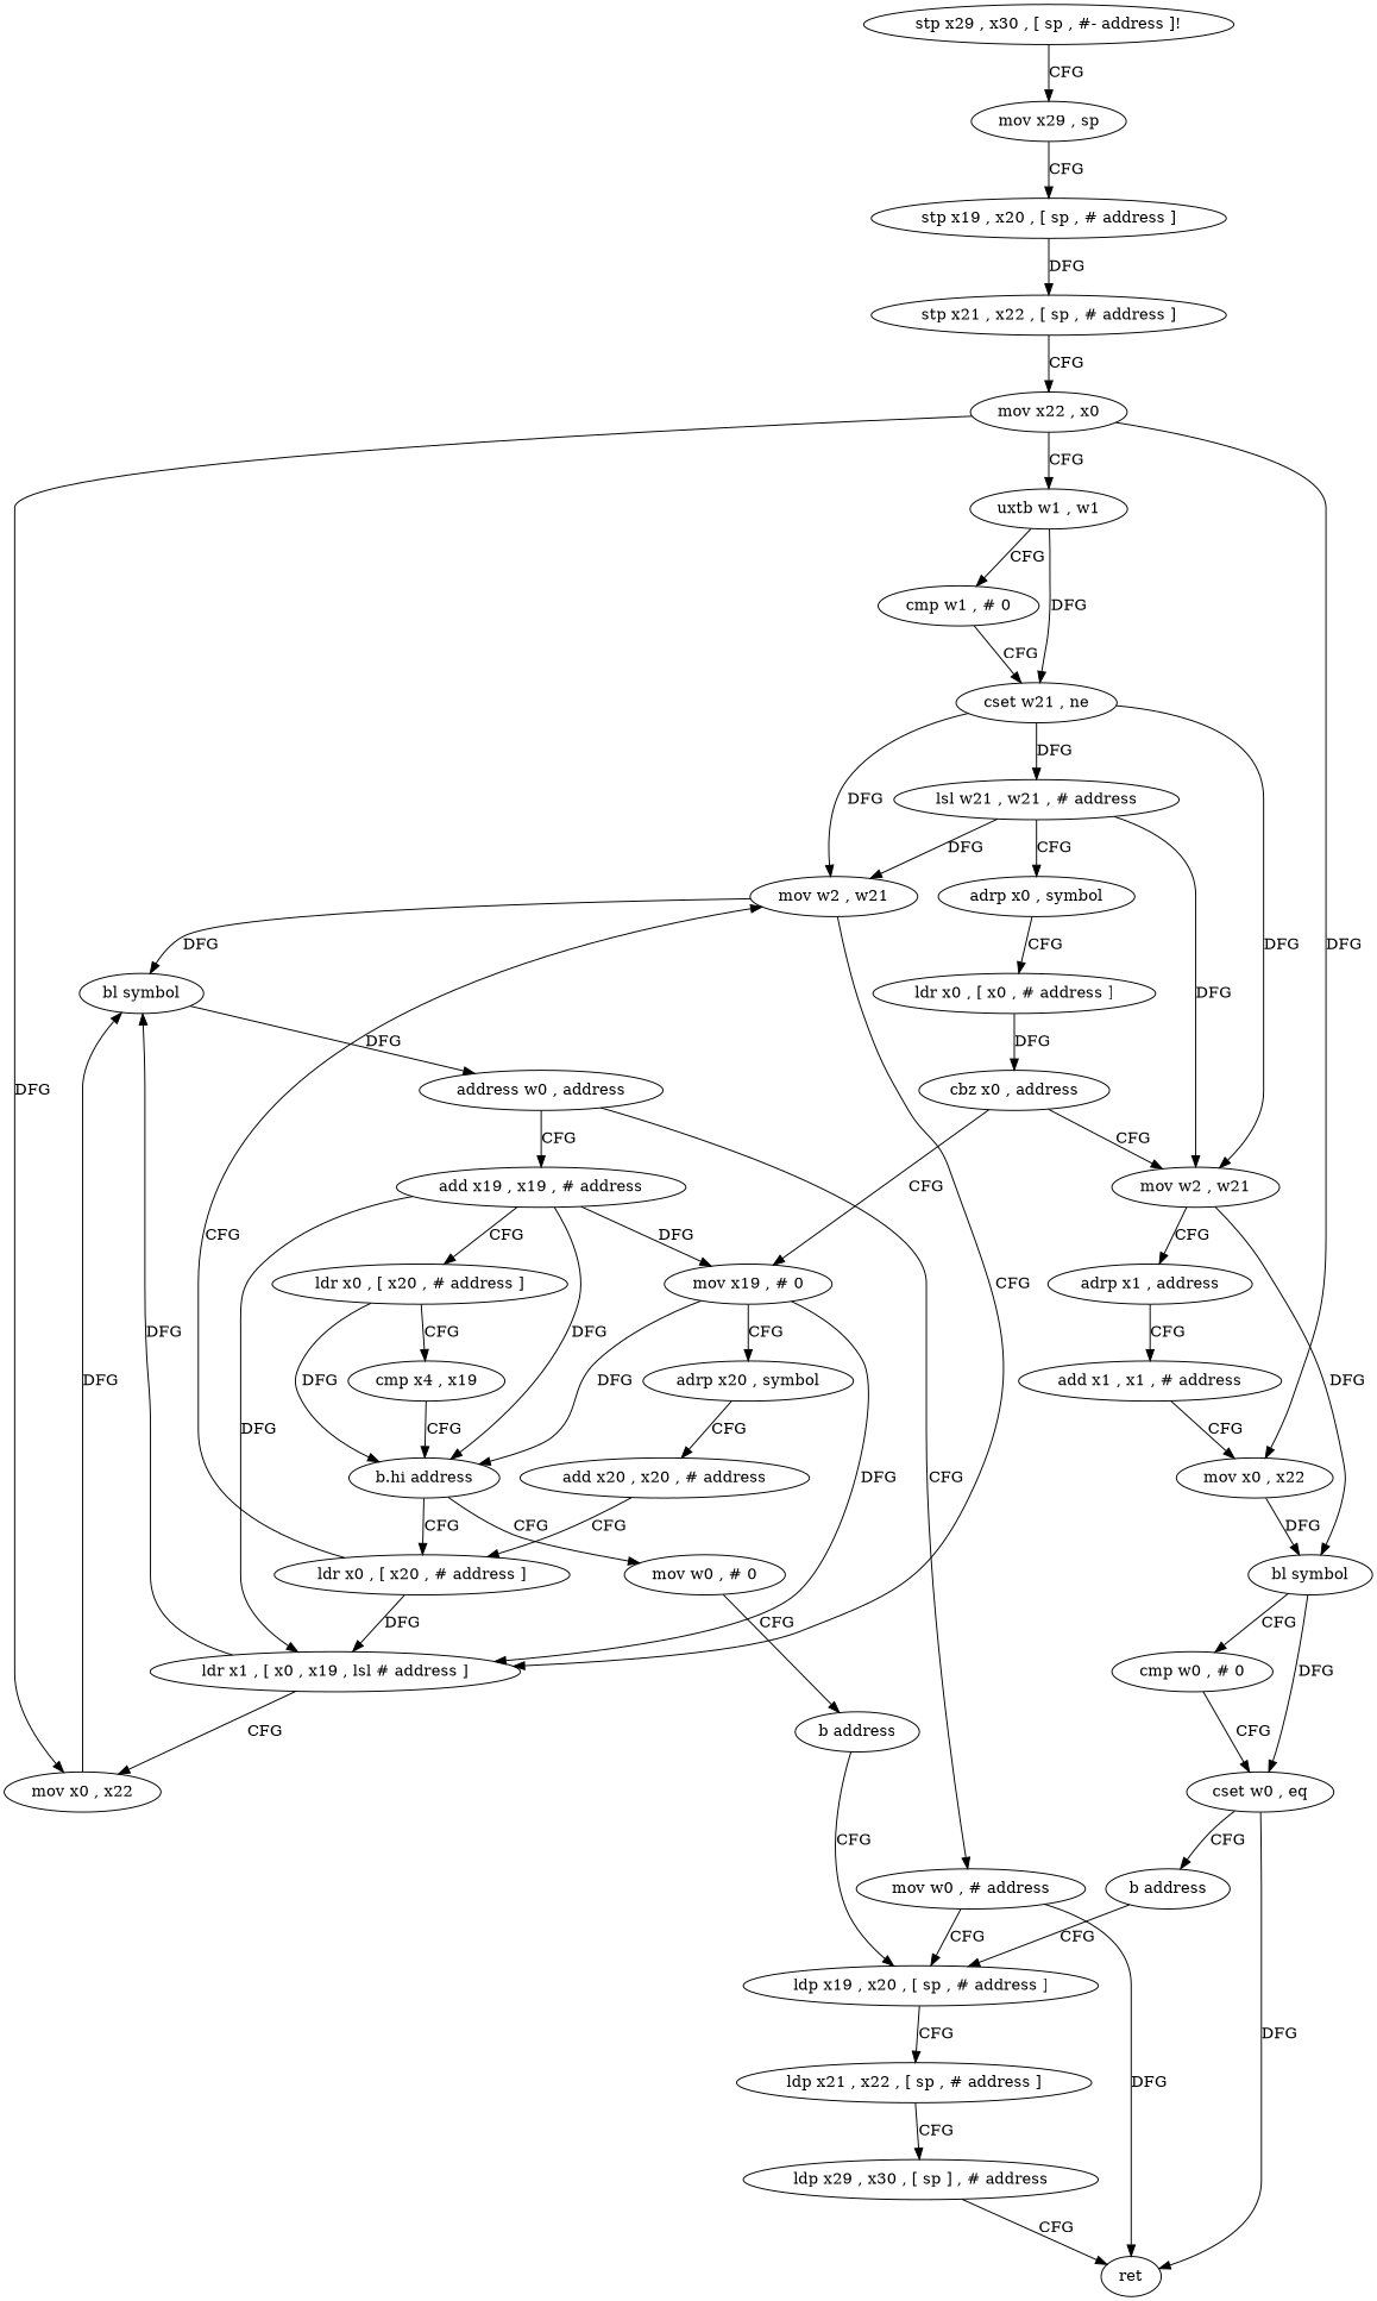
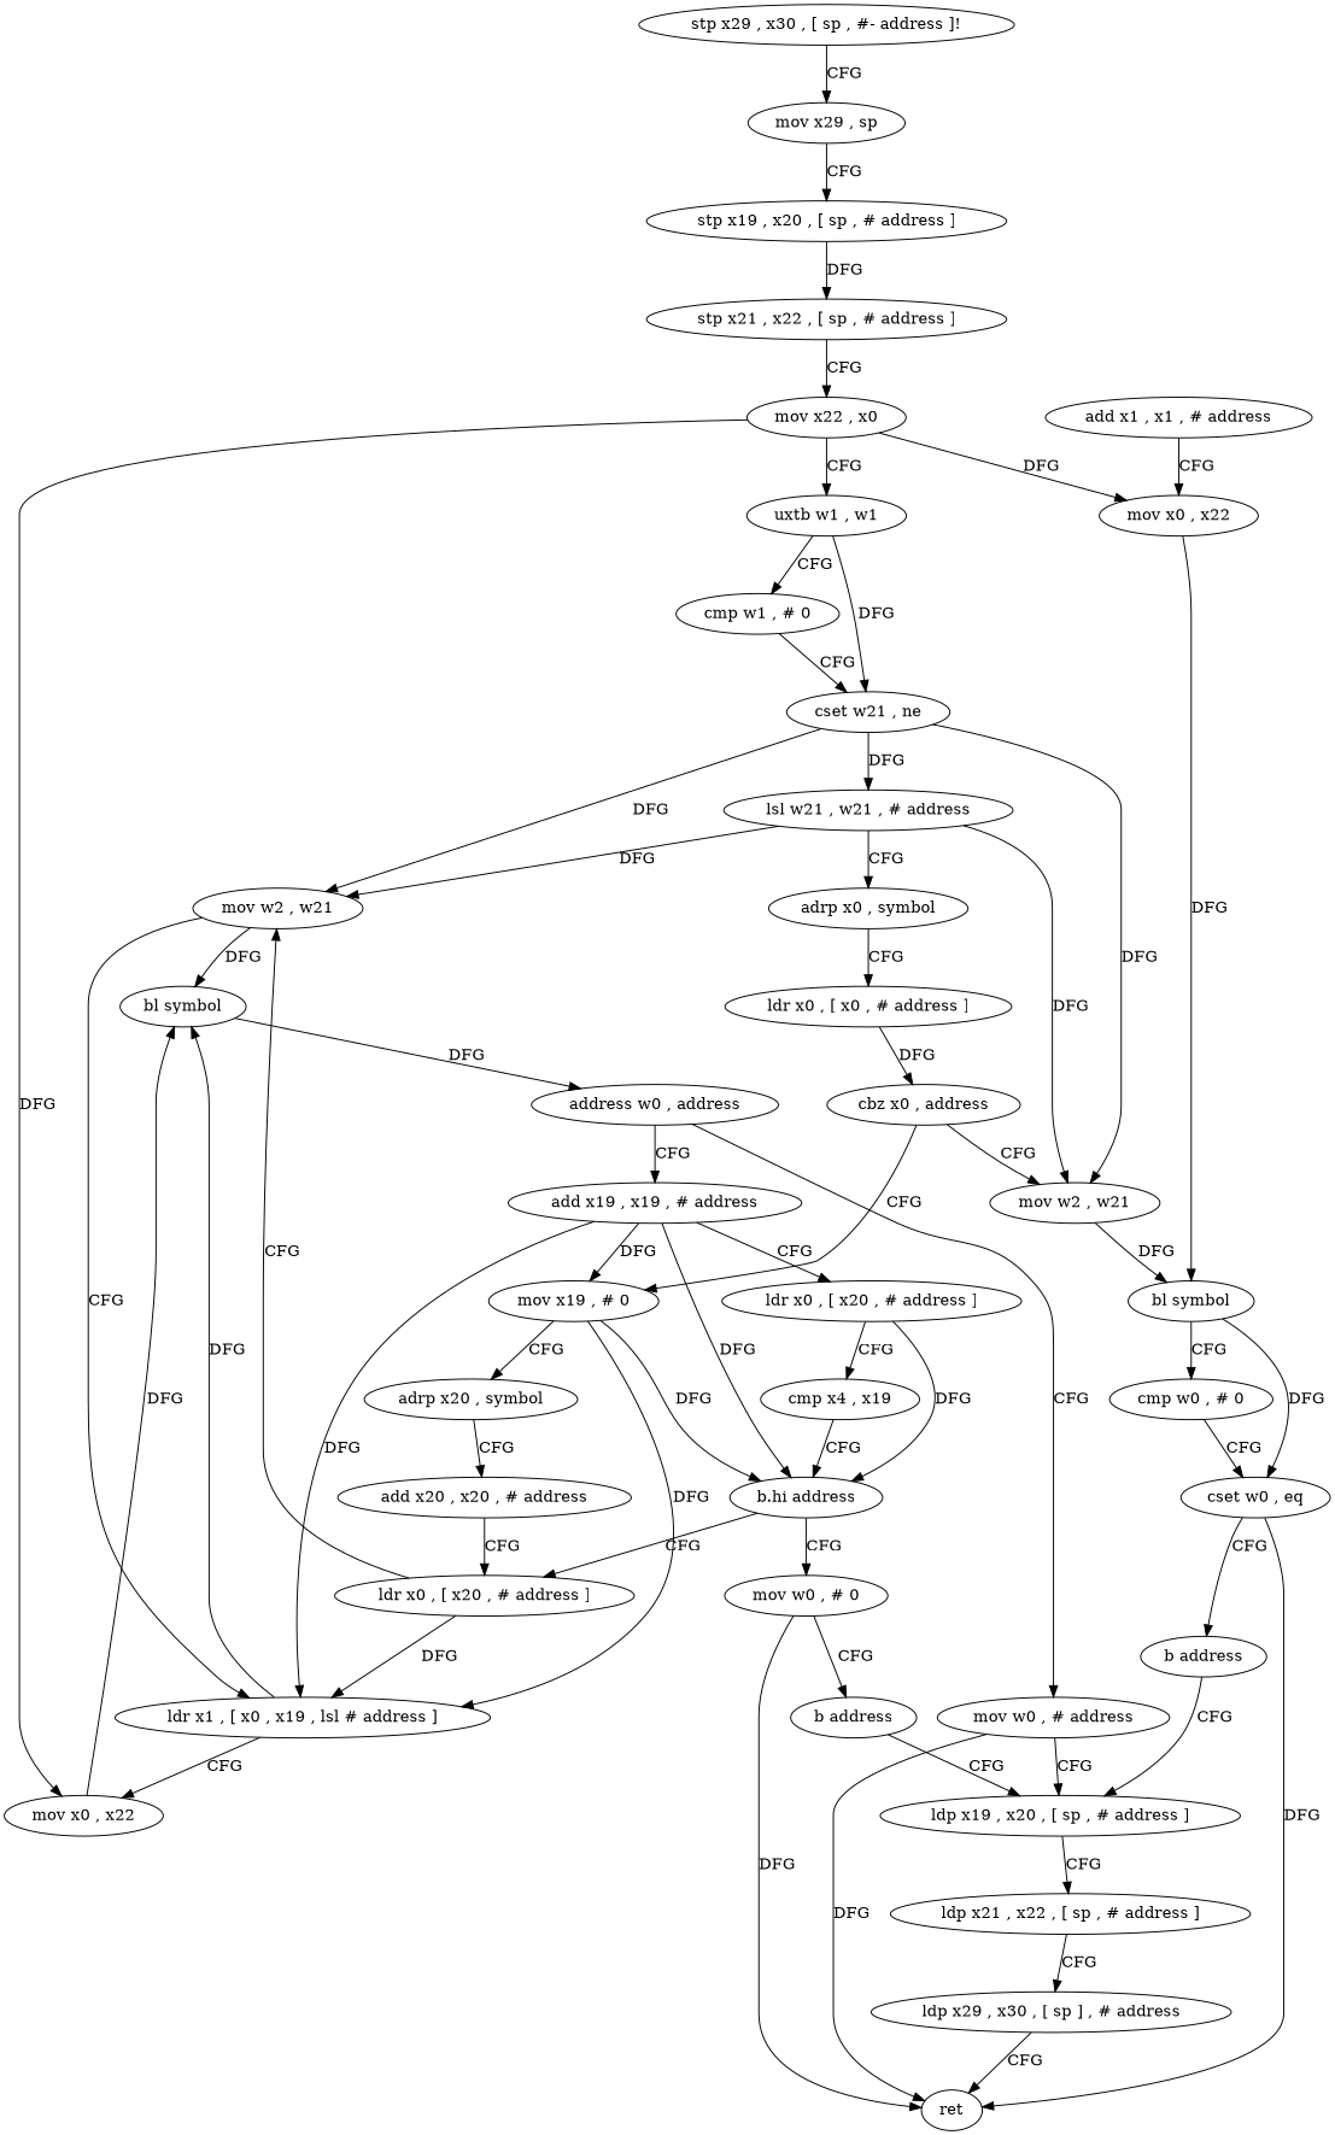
  digraph {
    n1 [label="stp x29 , x30 , [ sp , #- address ]!"]
    n2 [label="mov x29 , sp"]
    n3 [label="stp x19 , x20 , [ sp , # address ]"]
    n4 [label="stp x21 , x22 , [ sp , # address ]"]
    n5 [label="mov x22 , x0"]
    n6 [label="uxtb w1 , w1"]
    n7 [label="mov x0 , x22"]
    n8 [label="mov x0 , x22"]
    n9 [label="cmp w1 , # 0"]
    n10 [label="cset w21 , ne"]
    n11 [label="bl symbol"]
    n12 [label="bl symbol"]
    n13 [label="lsl w21 , w21 , # address"]
    n14 [label="mov w2 , w21"]
    n15 [label="mov w2 , w21"]
    n16 [label="adrp x0 , symbol"]
-   n17 [label="adrp x1 , address"]
    n18 [label="ldr x1 , [ x0 , x19 , lsl # address ]"]
    n19 [label="ldr x0 , [ x0 , # address ]"]
    n20 [label="cbz x0 , address"]
    n21 [label="mov x19 , # 0"]
    n22 [label="adrp x20 , symbol"]
    n23 [label="b.hi address"]
    n24 [label="add x1 , x1 , # address"]
    n25 [label="cmp w0 , # 0"]
    n26 [label="cset w0 , eq"]
    n27 [label="add x20 , x20 , # address"]
    n28 [label="add x19 , x19 , # address"]
    n29 [label="ldr x0 , [ x20 , # address ]"]
    n30 [label="ldr x0 , [ x20 , # address ]"]
    n31 [label="mov w0 , # 0"]
    n32 [label="b address"]
    n33 [label=ret]
    n34 [label="ldp x19 , x20 , [ sp , # address ]"]
    n35 [label="ldp x21 , x22 , [ sp , # address ]"]
    n36 [label="ldp x29 , x30 , [ sp ] , # address"]
    n37 [label="mov w0 , # address"]
    n38 [label="cmp x4 , x19"]
    n39 [label="b address"]
    n40 [label="address w0 , address"]
    n1 -> n2 [label=CFG]
    n2 -> n3 [label=CFG]
    n3 -> n4 [label=DFG]
    n4 -> n5 [label=CFG]
    n5 -> n6 [label=CFG]
    n5 -> n7 [label=DFG]
    n5 -> n8 [label=DFG]
    n6 -> n9 [label=CFG]
    n6 -> n10 [label=DFG]
    n7 -> n11 [label=DFG]
    n8 -> n12 [label=DFG]
    n9 -> n10 [label=CFG]
    n10 -> n13 [label=DFG]
    n10 -> n14 [label=DFG]
    n10 -> n15 [label=DFG]
    n11 -> n25 [label=CFG]
    n11 -> n26 [label=DFG]
    n12 -> n40 [label=DFG]
    n13 -> n14 [label=DFG]
    n13 -> n15 [label=DFG]
    n13 -> n16 [label=CFG]
    n14 -> n11 [label=DFG]
-   n14 -> n17 [label=CFG]
    n15 -> n12 [label=DFG]
    n15 -> n18 [label=CFG]
    n16 -> n19 [label=CFG]
-   n17 -> n24 [label=CFG]
    n18 -> n8 [label=CFG]
    n18 -> n12 [label=DFG]
    n19 -> n20 [label=DFG]
    n20 -> n14 [label=CFG]
    n20 -> n21 [label=CFG]
    n21 -> n18 [label=DFG]
    n21 -> n22 [label=CFG]
    n21 -> n23 [label=DFG]
    n22 -> n27 [label=CFG]
    n23 -> n30 [label=CFG]
    n23 -> n31 [label=CFG]
    n24 -> n7 [label=CFG]
    n25 -> n26 [label=CFG]
    n26 -> n32 [label=CFG]
    n26 -> n33 [label=DFG]
    n27 -> n30 [label=CFG]
    n28 -> n18 [label=DFG]
    n28 -> n21 [label=DFG]
    n28 -> n23 [label=DFG]
    n28 -> n29 [label=CFG]
    n29 -> n23 [label=DFG]
    n29 -> n38 [label=CFG]
    n30 -> n15 [label=CFG]
    n30 -> n18 [label=DFG]
+   n31 -> n33 [label=DFG]
    n31 -> n39 [label=CFG]
    n32 -> n34 [label=CFG]
    n34 -> n35 [label=CFG]
    n35 -> n36 [label=CFG]
    n36 -> n33 [label=CFG]
    n37 -> n33 [label=DFG]
    n37 -> n34 [label=CFG]
    n38 -> n23 [label=CFG]
    n39 -> n34 [label=CFG]
    n40 -> n28 [label=CFG]
    n40 -> n37 [label=CFG]
  }
